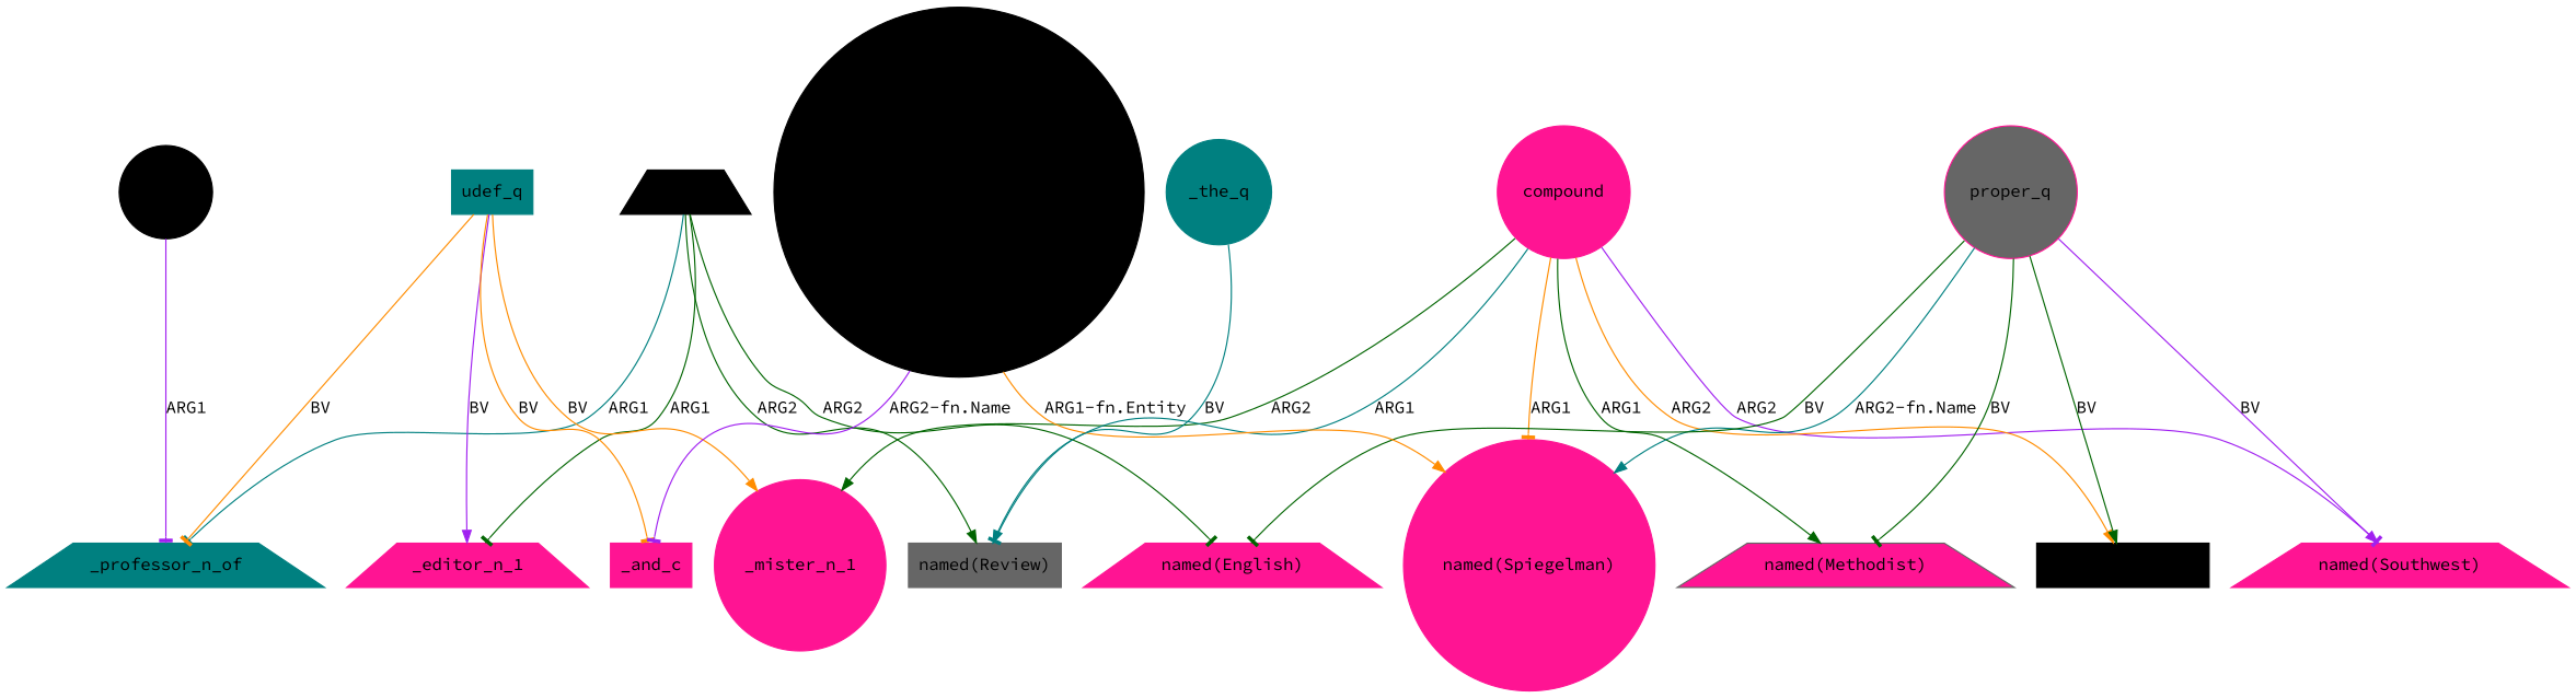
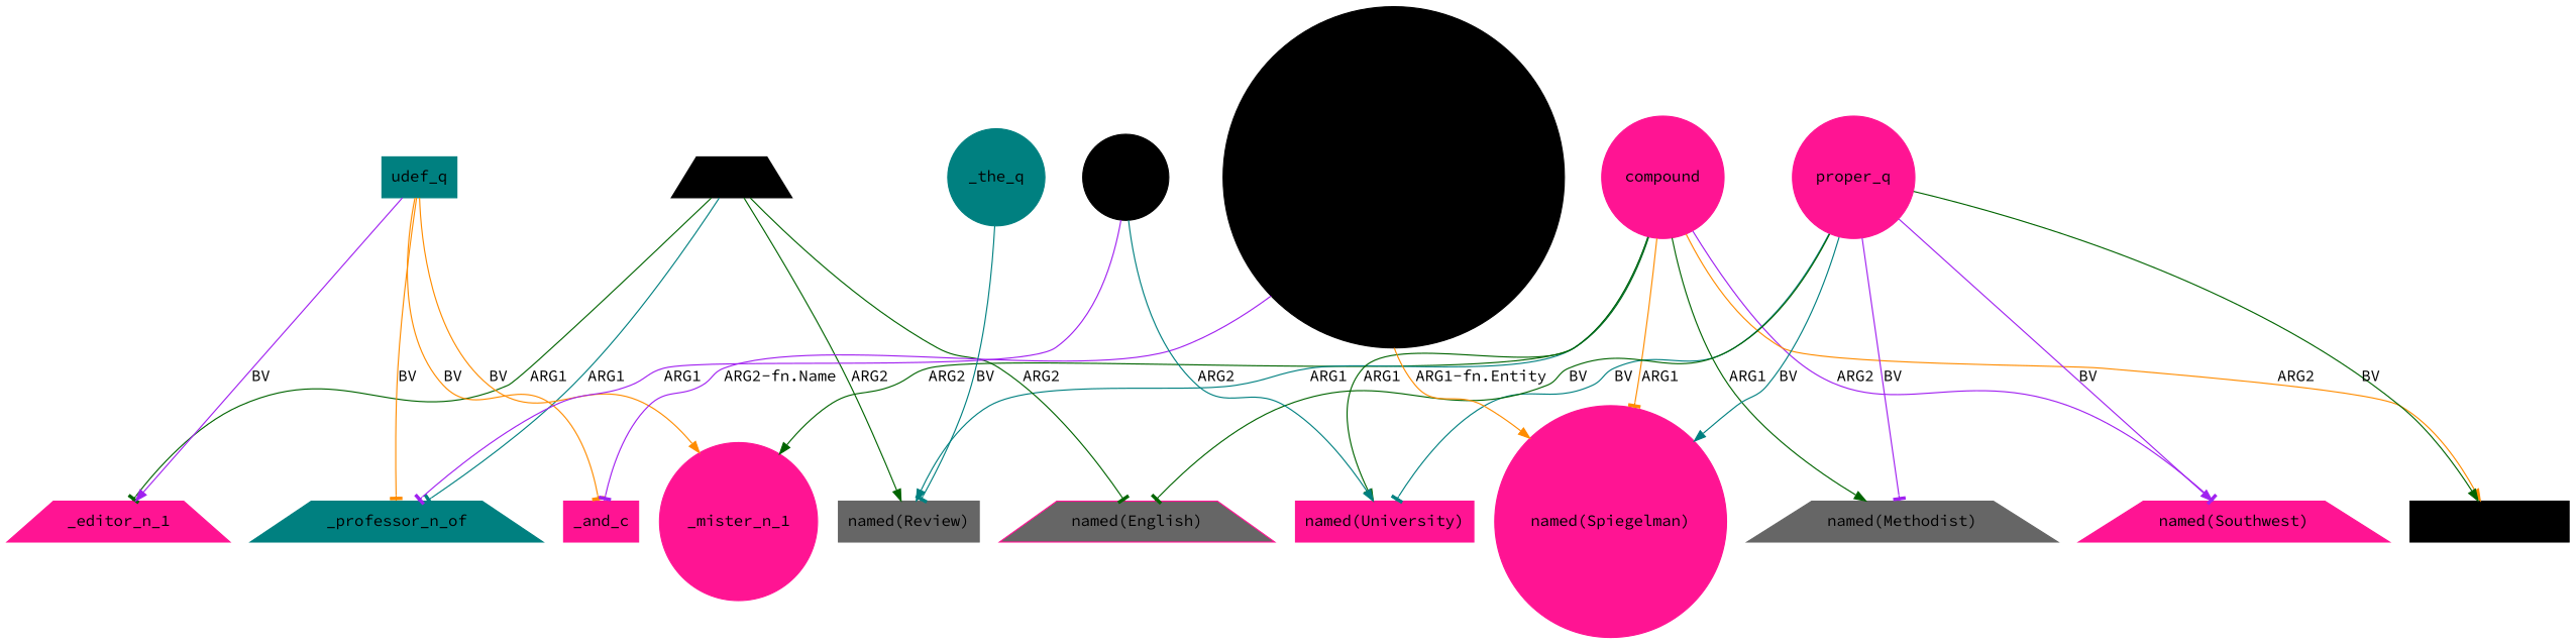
  digraph {
    fontname="Source Code Pro"
    node [color=deeppink fontname="Source Code Pro" shape=circle style=filled]
    edge [arrowhead=normal color=darkgreen fontname="Source Code Pro"]
    compound
    _mister_n_1
    "named(Review)" [color=gray40 shape=box]
-   "named(Methodist)" [color=gray40 shape=trapezium fillcolor=deeppink]
+   "named(University)" [shape=box]
+   "named(Methodist)" [color=gray40 shape=trapezium]
    "named(Southwest)" [shape=trapezium]
    "named(Spiegelman)"
    "named(Southern)" [color=black shape=box]
    _of_p [color=black shape=trapezium]
    _professor_n_of [color=teal shape=trapezium]
    _editor_n_1 [shape=trapezium]
-   "named(English)" [shape=trapezium]
-   proper_q [fillcolor=gray40]
+   "named(English)" [shape=trapezium fillcolor=gray40]
+   proper_q
    udef_q [color=teal shape=box]
    _and_c [shape=box]
    "_be_v_id-fn.Name_conferral" [color=black]
    _the_q [color=teal]
    _at_p [color=black]
    compound -> _mister_n_1 [label=ARG2]
    compound -> "named(Review)" [color=teal label=ARG1]
+   compound -> "named(University)" [label=ARG1]
    compound -> "named(Methodist)" [label=ARG1]
    compound -> "named(Southwest)" [arrowhead=tee color=purple label=ARG2]
    compound -> "named(Spiegelman)" [arrowhead=tee color=darkorange label=ARG1]
    compound -> "named(Southern)" [color=darkorange label=ARG2]
    _of_p -> "named(Review)" [label=ARG2]
    _of_p -> _professor_n_of [arrowhead=tee color=teal label=ARG1]
    _of_p -> _editor_n_1 [arrowhead=tee label=ARG1]
    _of_p -> "named(English)" [arrowhead=tee label=ARG2]
-   proper_q -> "named(Methodist)" [arrowhead=tee label=BV]
+   proper_q -> "named(University)" [arrowhead=tee color=teal label=BV]
+   proper_q -> "named(Methodist)" [arrowhead=tee color=purple label=BV]
    proper_q -> "named(Southwest)" [color=purple label=BV]
-   proper_q -> "named(Spiegelman)" [color=teal label="ARG2-fn.Name"]
+   proper_q -> "named(Spiegelman)" [color=teal label=BV]
    proper_q -> "named(Southern)" [label=BV]
    proper_q -> "named(English)" [arrowhead=tee label=BV]
    udef_q -> _mister_n_1 [color=darkorange label=BV]
    udef_q -> _professor_n_of [arrowhead=tee color=darkorange label=BV]
    udef_q -> _editor_n_1 [color=purple label=BV]
    udef_q -> _and_c [arrowhead=tee color=darkorange label=BV]
    "_be_v_id-fn.Name_conferral" -> "named(Spiegelman)" [color=darkorange label="ARG1-fn.Entity"]
    "_be_v_id-fn.Name_conferral" -> _and_c [arrowhead=tee color=purple label="ARG2-fn.Name"]
    _the_q -> "named(Review)" [arrowhead=tee color=teal label=BV]
+   _at_p -> "named(University)" [color=teal label=ARG2]
    _at_p -> _professor_n_of [arrowhead=tee color=purple label=ARG1]
  }
